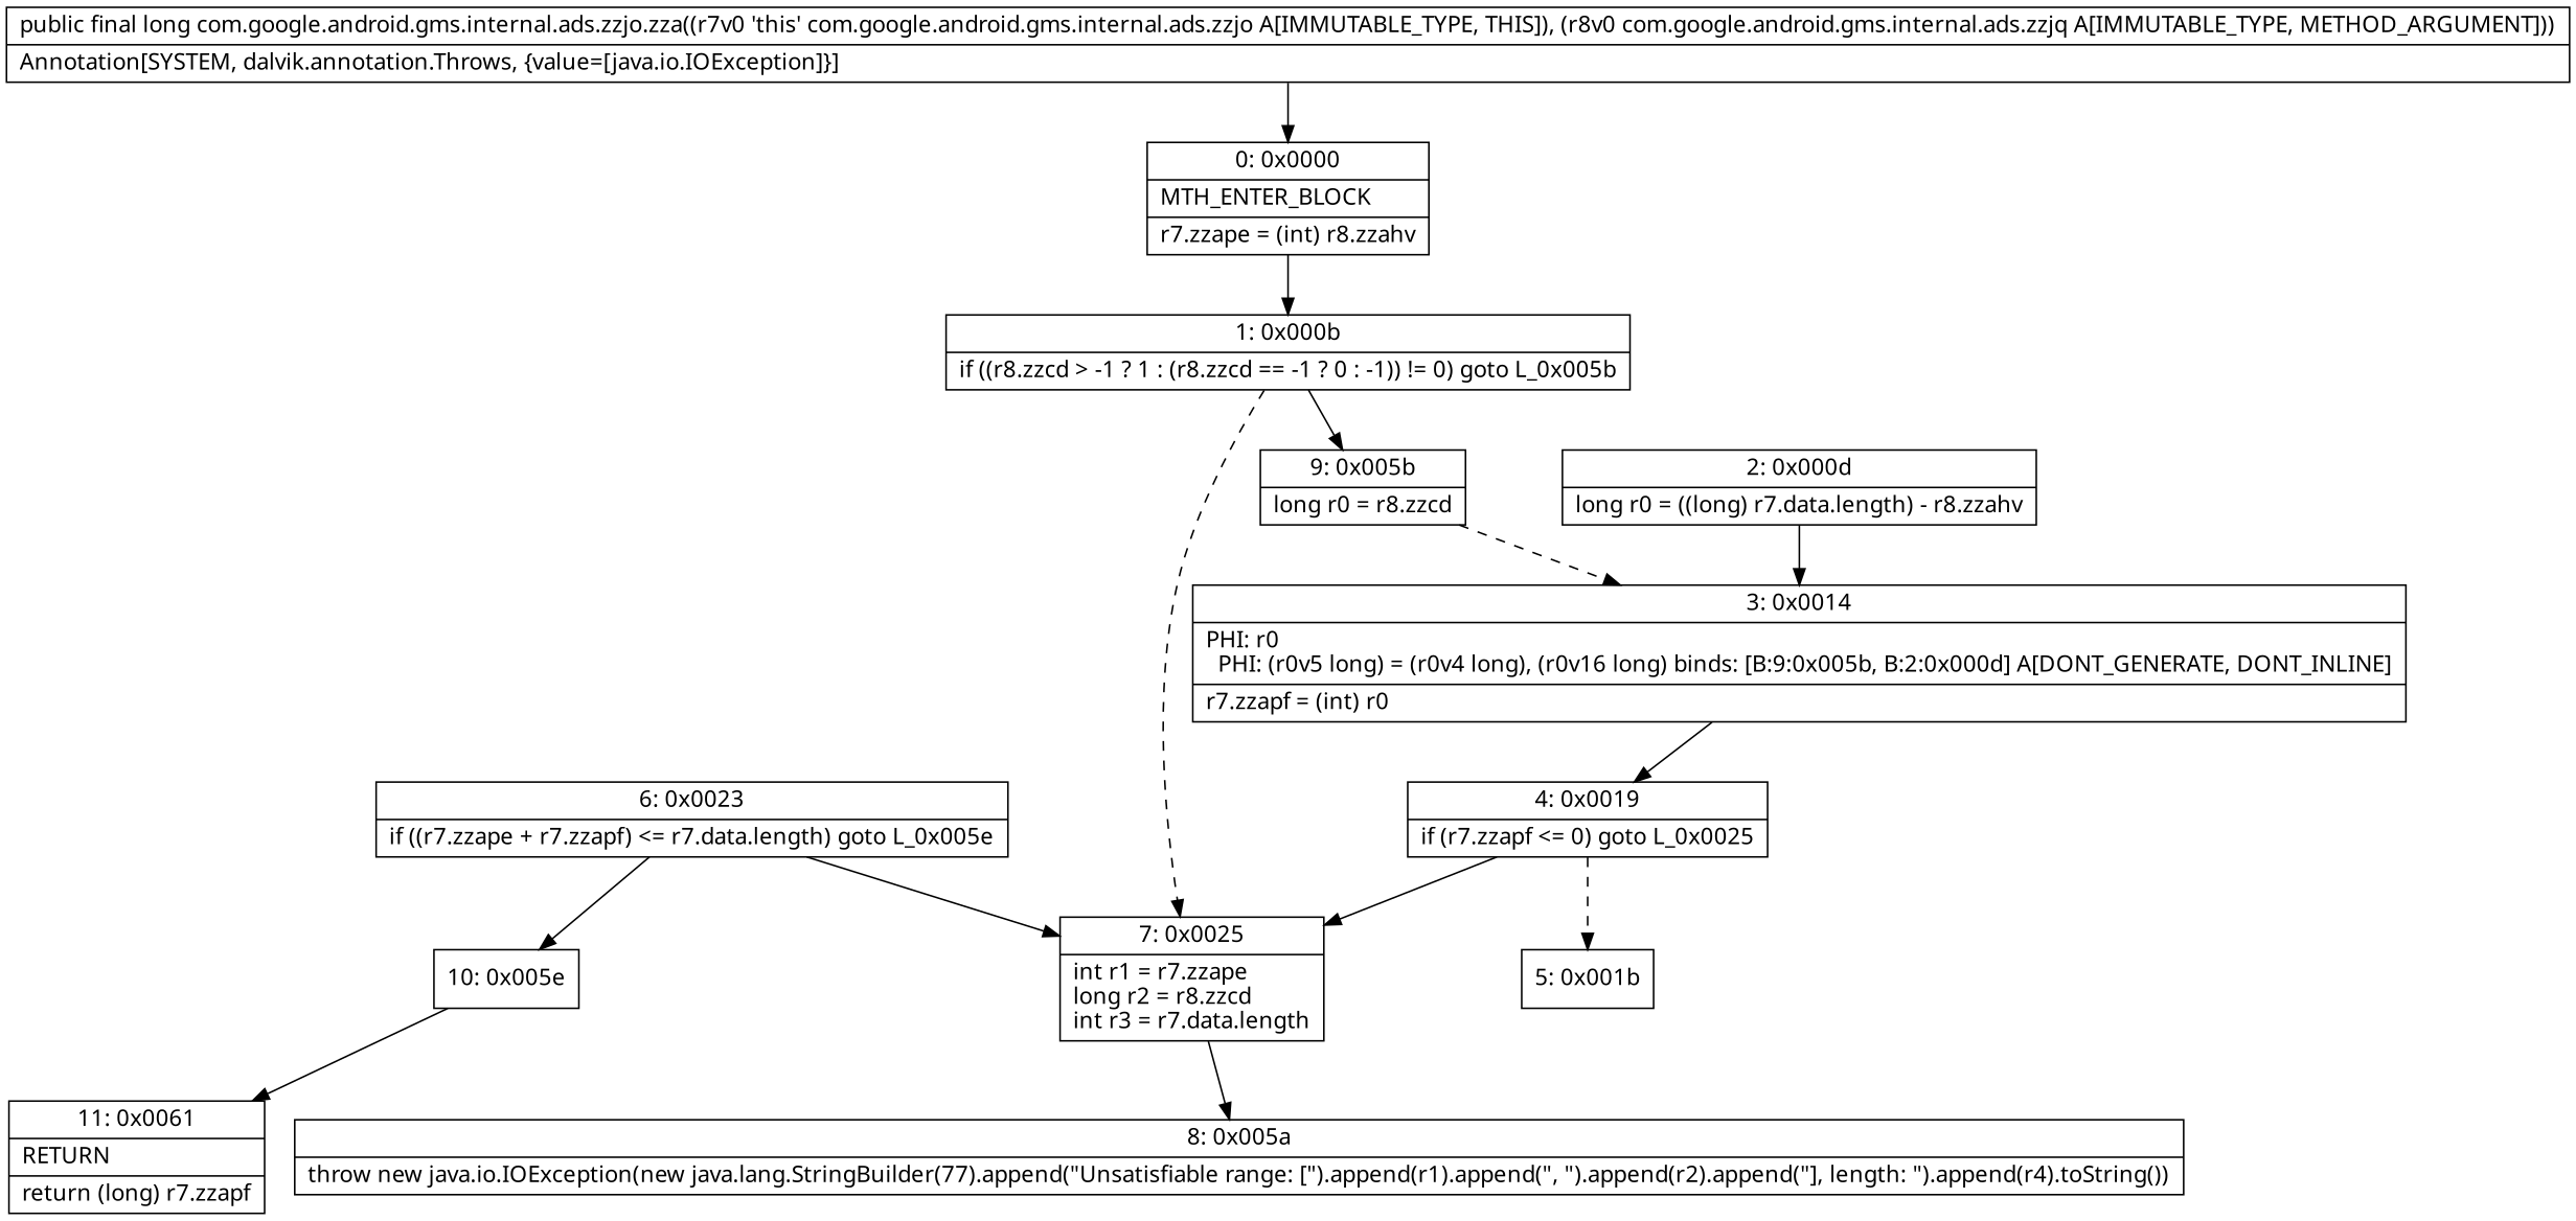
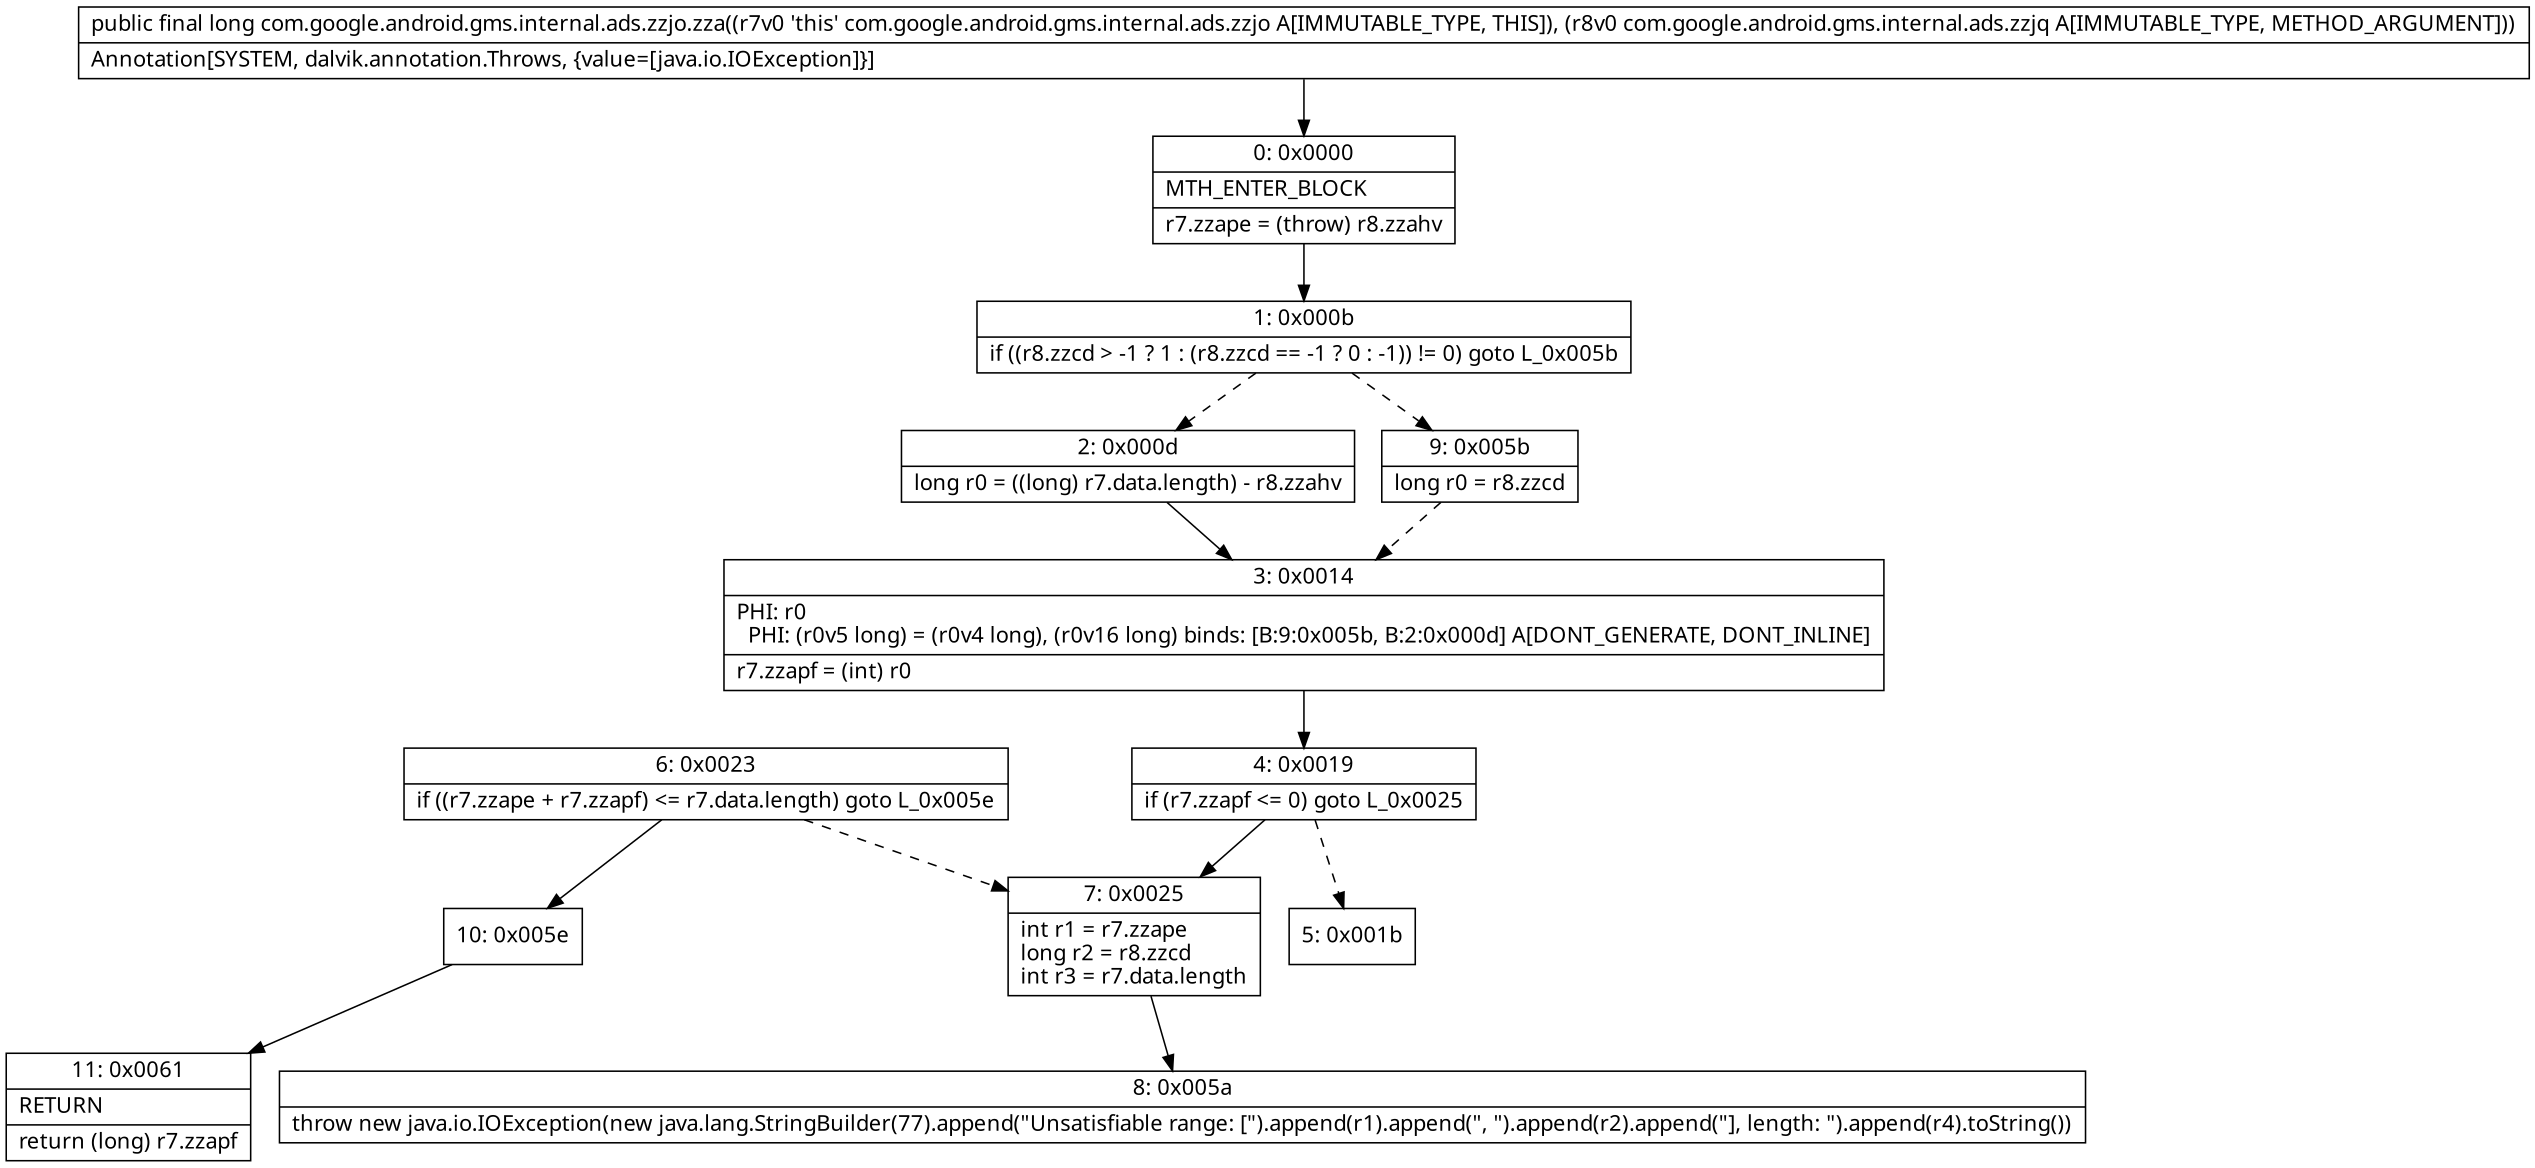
  digraph {
    fontname="Noto Sans"
    node [fontname="Noto Sans" shape=record]
    edge [fontname="Noto Sans"]
-   n1 [label="{0\:\ 0x0000|MTH_ENTER_BLOCK\l|r7.zzape = (int) r8.zzahv\l}"]
+   n1 [label="{0\:\ 0x0000|MTH_ENTER_BLOCK\l|r7.zzape = (throw) r8.zzahv\l}"]
    n2 [label="{1\:\ 0x000b|if ((r8.zzcd \> \-1 ? 1 : (r8.zzcd == \-1 ? 0 : \-1)) != 0) goto L_0x005b\l}"]
    n3 [label="{2\:\ 0x000d|long r0 = ((long) r7.data.length) \- r8.zzahv\l}"]
    n4 [label="{9\:\ 0x005b|long r0 = r8.zzcd\l}"]
    n5 [label="{3\:\ 0x0014|PHI: r0 \l  PHI: (r0v5 long) = (r0v4 long), (r0v16 long) binds: [B:9:0x005b, B:2:0x000d] A[DONT_GENERATE, DONT_INLINE]\l|r7.zzapf = (int) r0\l}"]
    n6 [label="{4\:\ 0x0019|if (r7.zzapf \<= 0) goto L_0x0025\l}"]
    n7 [label="{5\:\ 0x001b}"]
    n8 [label="{7\:\ 0x0025|int r1 = r7.zzape\llong r2 = r8.zzcd\lint r3 = r7.data.length\l}"]
    n9 [label="{8\:\ 0x005a|throw new java.io.IOException(new java.lang.StringBuilder(77).append(\"Unsatisfiable range: [\").append(r1).append(\", \").append(r2).append(\"], length: \").append(r4).toString())\l}"]
    n10 [label="{6\:\ 0x0023|if ((r7.zzape + r7.zzapf) \<= r7.data.length) goto L_0x005e\l}"]
    n11 [label="{10\:\ 0x005e}"]
    n12 [label="{11\:\ 0x0061|RETURN\l|return (long) r7.zzapf\l}"]
    n13 [label="{public final long com.google.android.gms.internal.ads.zzjo.zza((r7v0 'this' com.google.android.gms.internal.ads.zzjo A[IMMUTABLE_TYPE, THIS]), (r8v0 com.google.android.gms.internal.ads.zzjq A[IMMUTABLE_TYPE, METHOD_ARGUMENT]))  | Annotation[SYSTEM, dalvik.annotation.Throws, \{value=[java.io.IOException]\}]\l}"]
    n1 -> n2
-   n2 -> n8 [style=dashed]
-   n2 -> n4
+   n2 -> n3 [style=dashed]
+   n2 -> n4 [style=dashed]
    n3 -> n5
    n4 -> n5 [style=dashed]
    n5 -> n6
    n6 -> n7 [style=dashed]
    n6 -> n8
    n8 -> n9
-   n10 -> n8 [style=solid]
+   n10 -> n8 [style=dashed]
    n10 -> n11
    n11 -> n12
    n13 -> n1
  }
